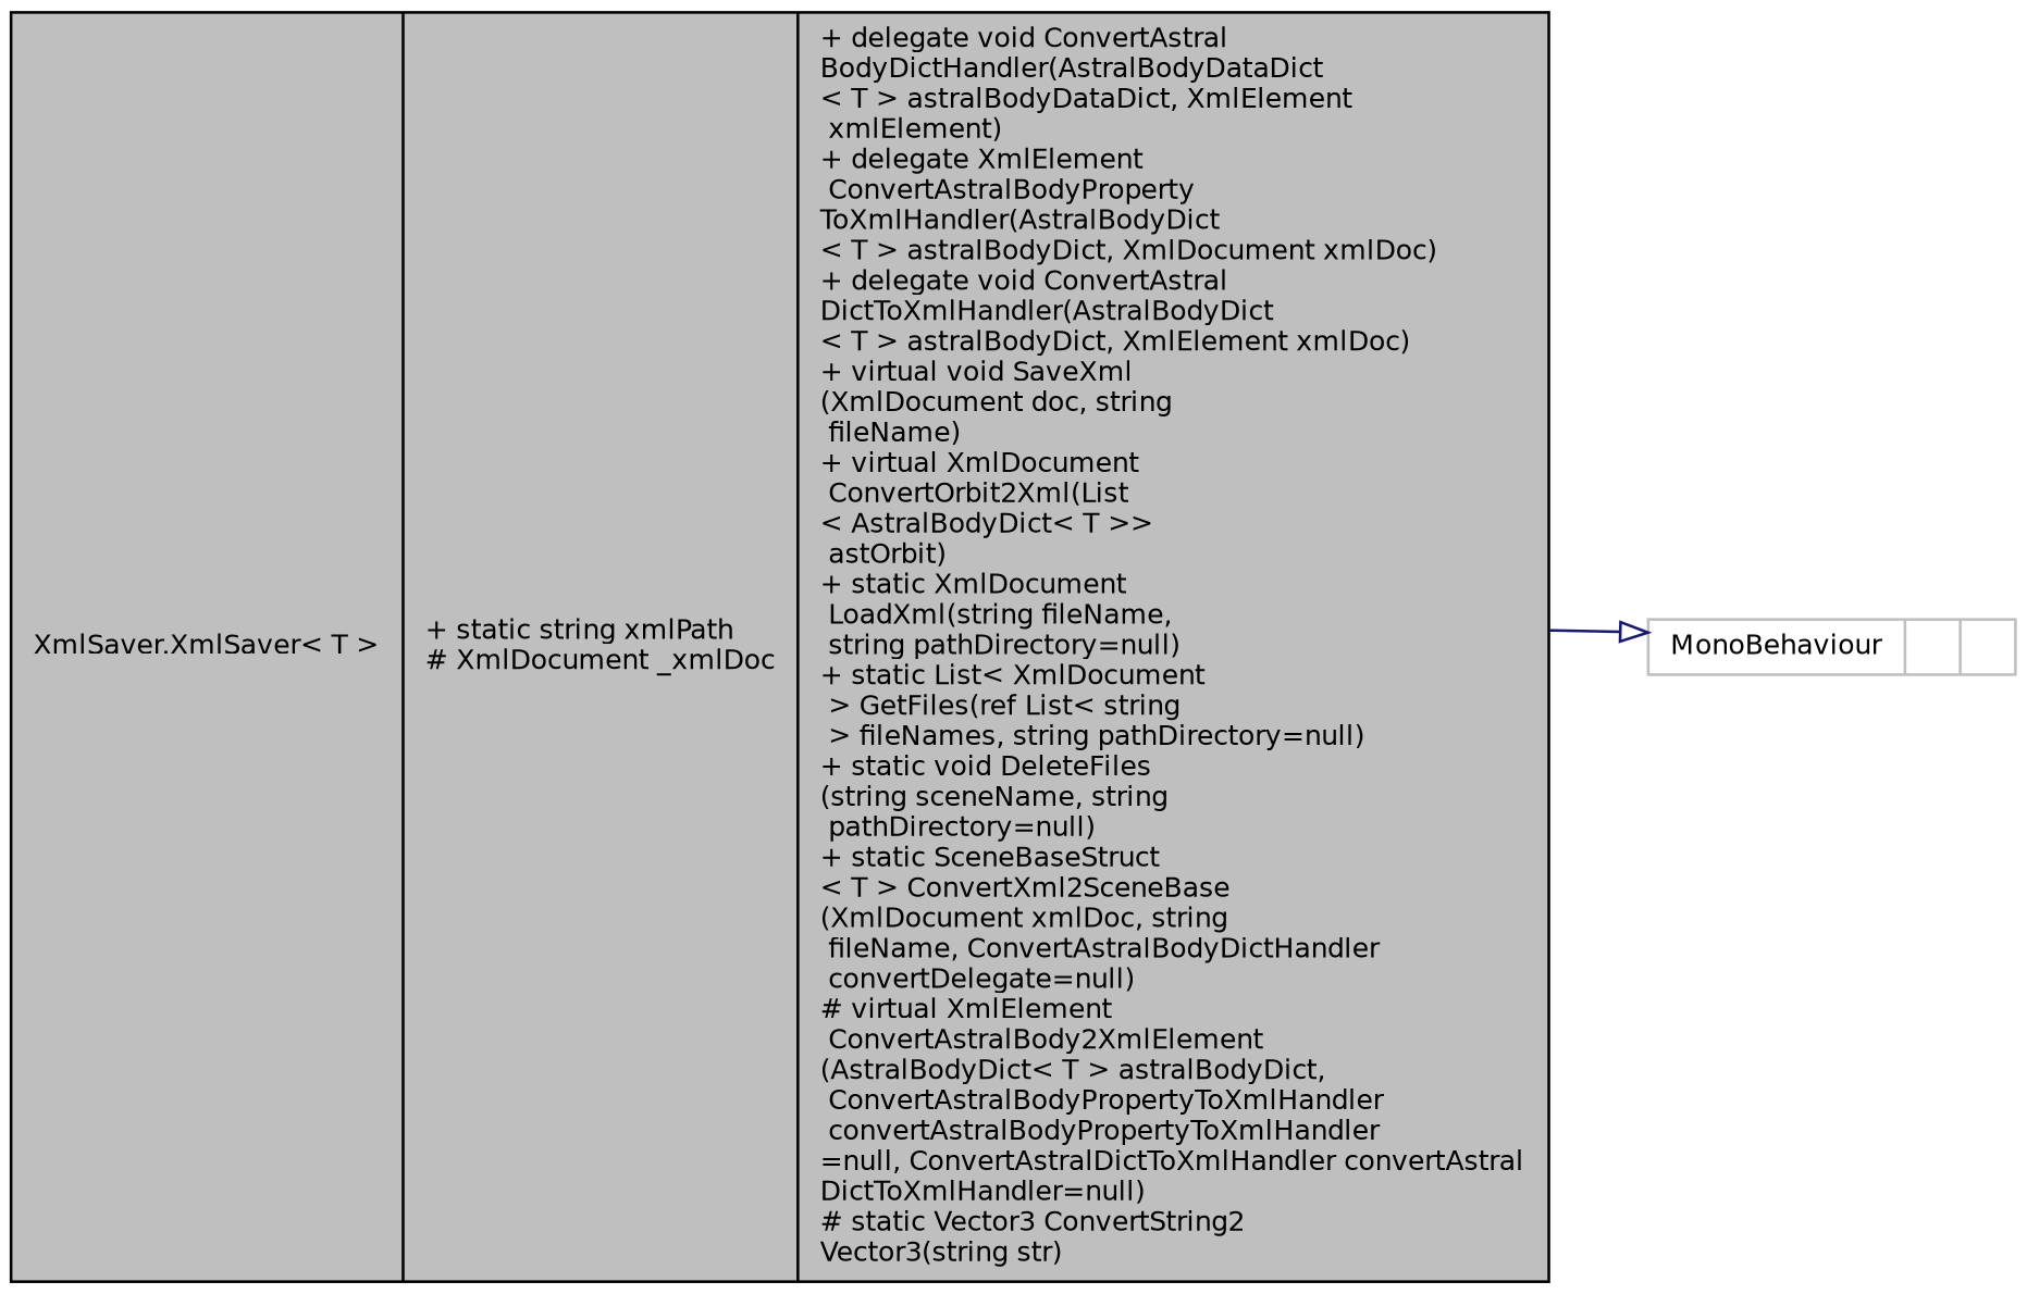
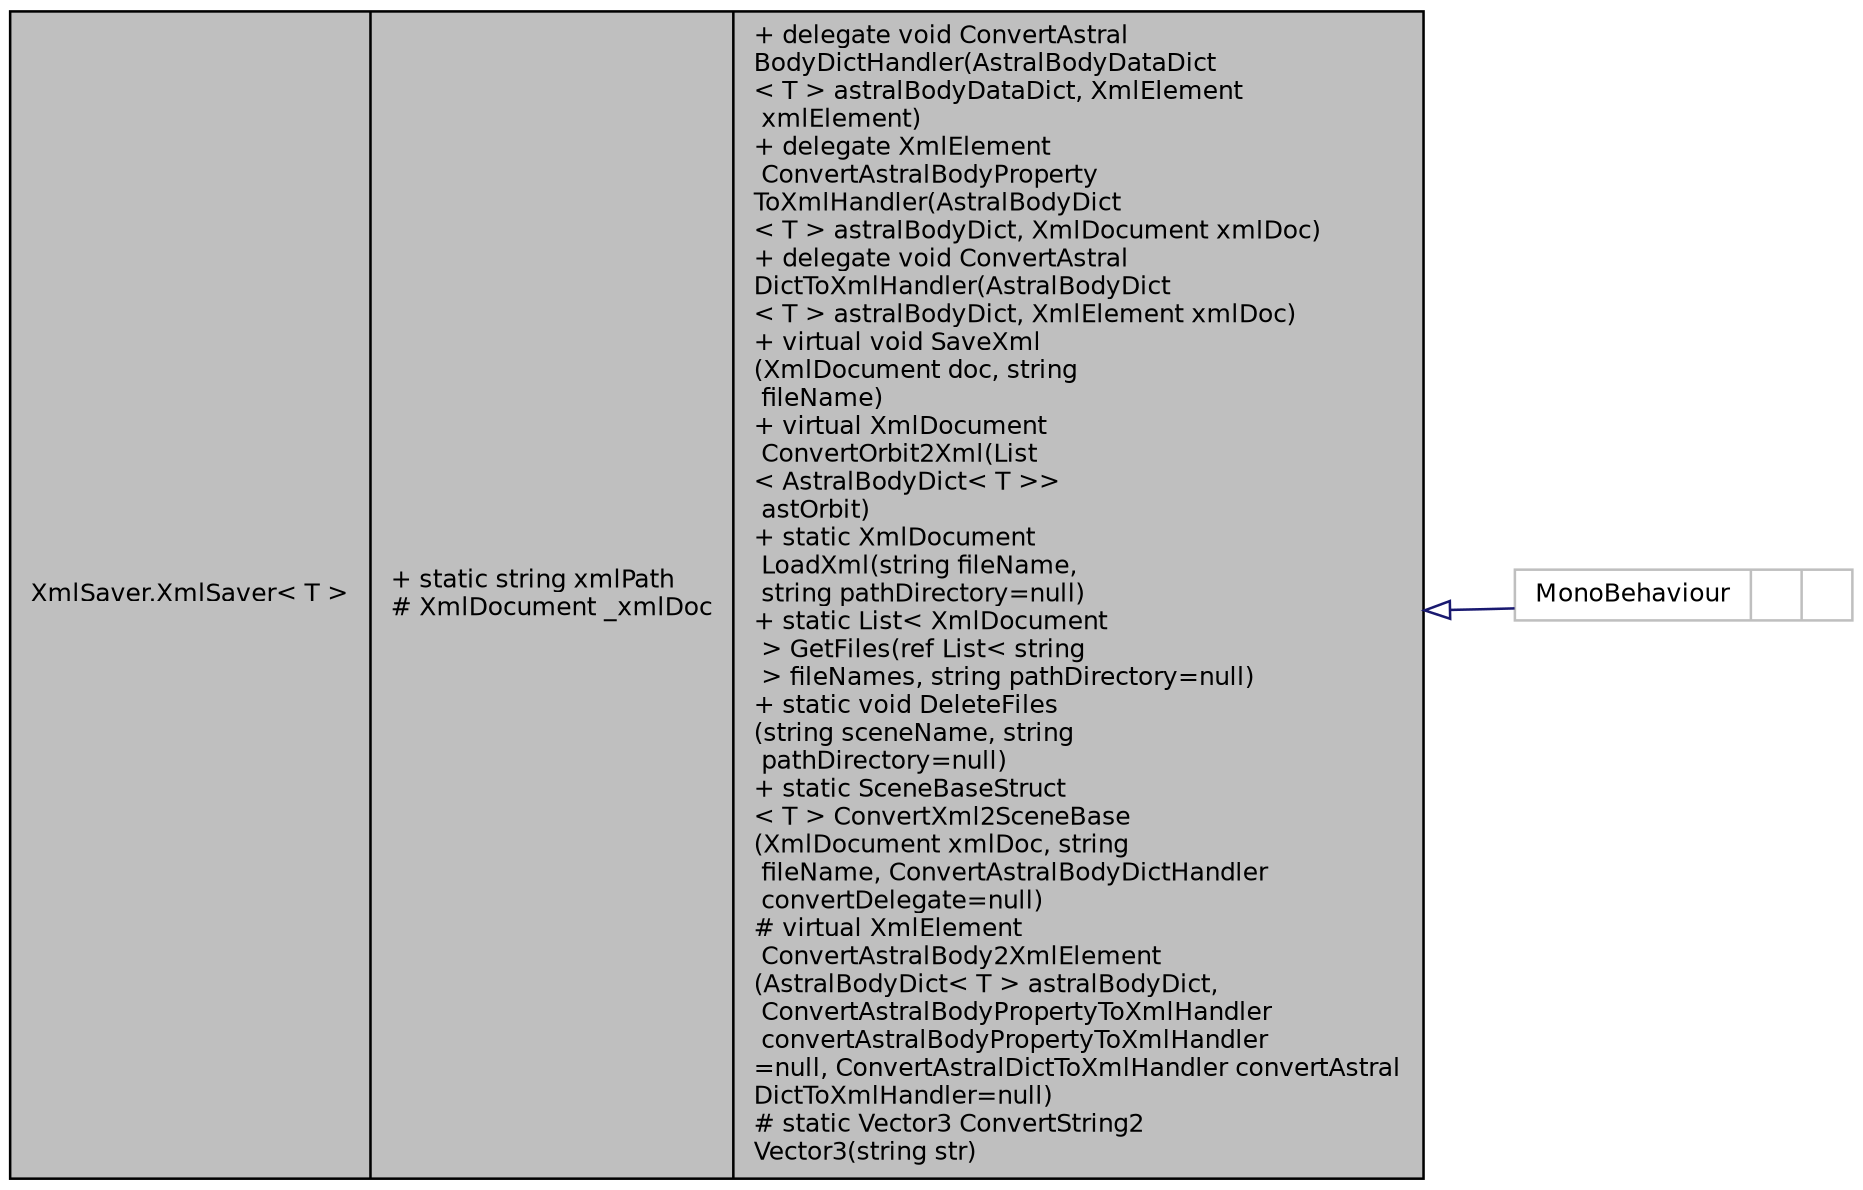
  digraph {
    rankdir=LR
    node [fontname=Helvetica fontsize=10 shape=record style=filled]
    n1 [color=black fillcolor=grey75 fontcolor=black height=0.2 label="{XmlSaver.XmlSaver\< T \>\n|+ static string xmlPath\l# XmlDocument _xmlDoc\l|+ delegate void ConvertAstral\lBodyDictHandler(AstralBodyDataDict\l\< T \> astralBodyDataDict, XmlElement\l xmlElement)\l+ delegate XmlElement\l ConvertAstralBodyProperty\lToXmlHandler(AstralBodyDict\l\< T \> astralBodyDict, XmlDocument xmlDoc)\l+ delegate void ConvertAstral\lDictToXmlHandler(AstralBodyDict\l\< T \> astralBodyDict, XmlElement xmlDoc)\l+ virtual void SaveXml\l(XmlDocument doc, string\l fileName)\l+ virtual XmlDocument\l ConvertOrbit2Xml(List\l\< AstralBodyDict\< T \>\>\l astOrbit)\l+ static XmlDocument\l LoadXml(string fileName,\l string pathDirectory=null)\l+ static List\< XmlDocument\l \> GetFiles(ref List\< string\l \> fileNames, string pathDirectory=null)\l+ static void DeleteFiles\l(string sceneName, string\l pathDirectory=null)\l+ static SceneBaseStruct\l\< T \> ConvertXml2SceneBase\l(XmlDocument xmlDoc, string\l fileName, ConvertAstralBodyDictHandler\l convertDelegate=null)\l# virtual XmlElement\l ConvertAstralBody2XmlElement\l(AstralBodyDict\< T \> astralBodyDict,\l ConvertAstralBodyPropertyToXmlHandler\l convertAstralBodyPropertyToXmlHandler\l=null, ConvertAstralDictToXmlHandler convertAstral\lDictToXmlHandler=null)\l# static Vector3 ConvertString2\lVector3(string str)\l}" width=0.4]
    n2 [color=grey75 fillcolor=white height=0.2 label="{MonoBehaviour\n||}" width=0.4]
-   n2 -> n1 [arrowtail=onormal color=midnightblue dir=back fontname=Helvetica fontsize=10 labelfontname=Helvetica labelfontsize=10 style=solid]
+   n1 -> n2 [arrowtail=onormal color=midnightblue dir=back fontname=Helvetica fontsize=10 labelfontname=Helvetica labelfontsize=10 style=solid]
  }
